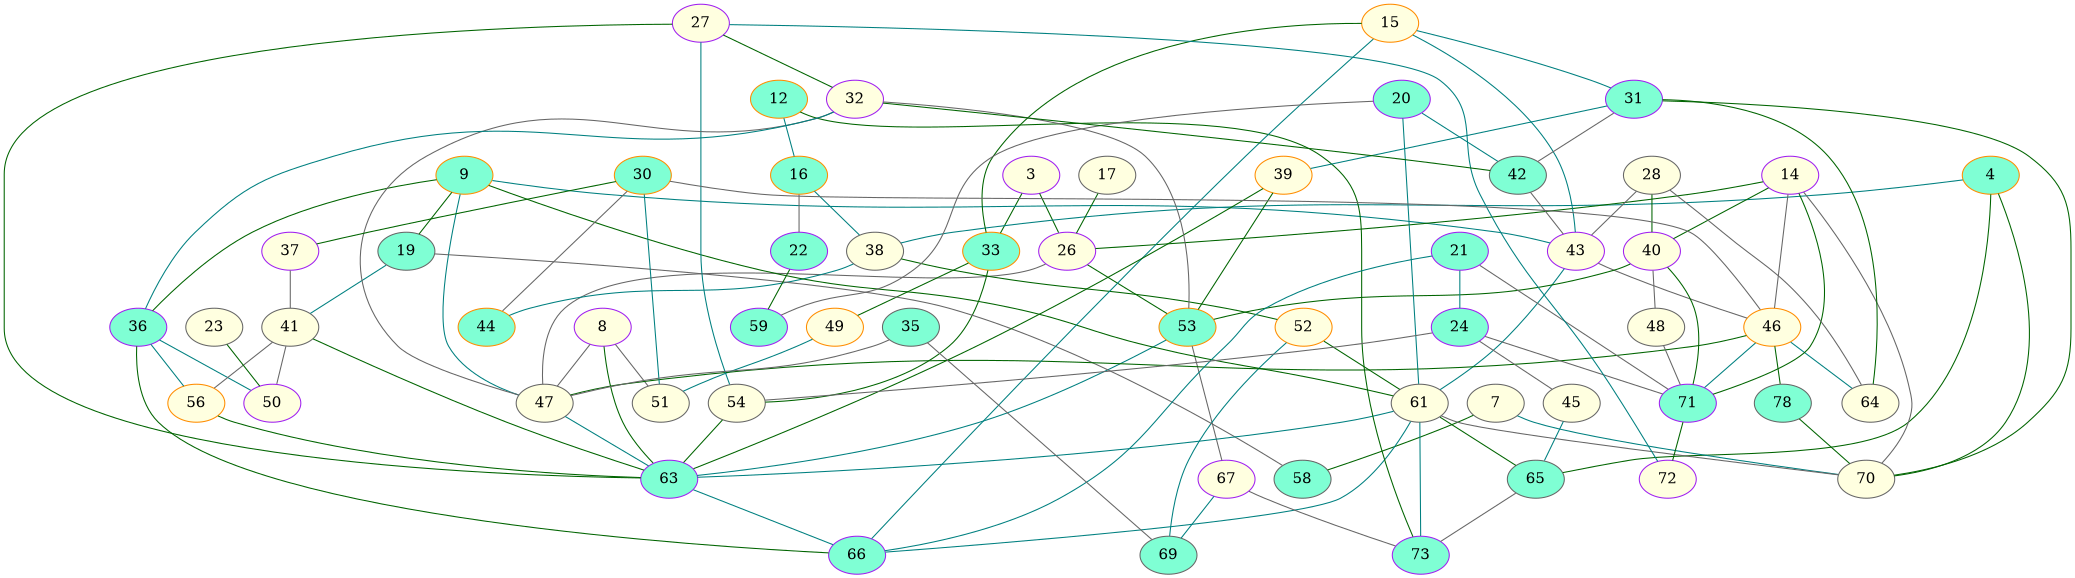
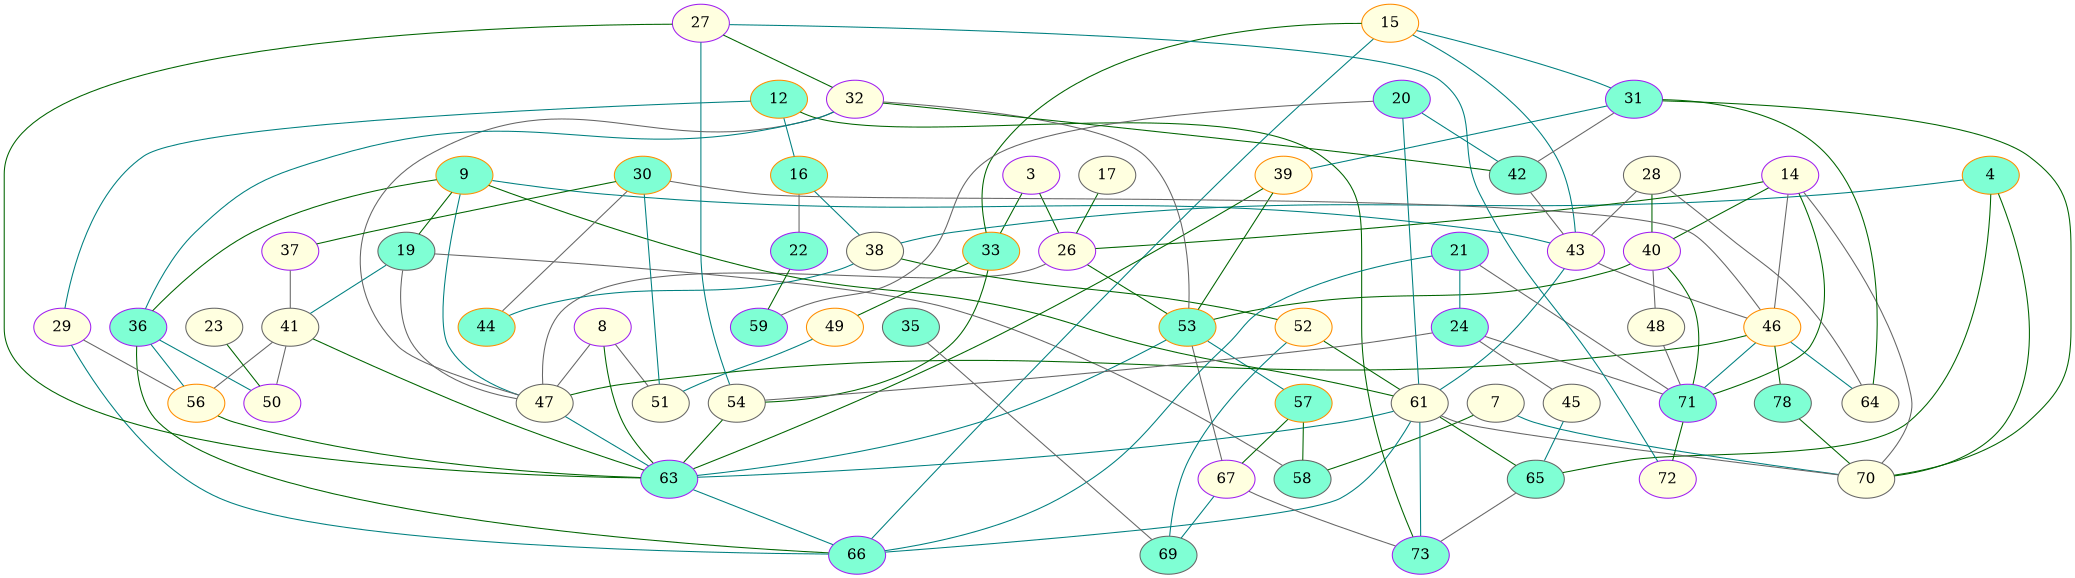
  graph {
    node [color=purple fillcolor=lightyellow style=filled]
    edge [color=darkgreen weight=1.0]
    3
    26
    33 [color=darkorange fillcolor=aquamarine]
    47 [color=gray40]
    53 [color=darkorange fillcolor=aquamarine]
    54 [color=gray40]
    49 [color=darkorange]
    4 [color=darkorange fillcolor=aquamarine]
    38 [color=gray40]
    65 [color=gray40 fillcolor=aquamarine]
    70 [color=gray40]
    44 [color=darkorange fillcolor=aquamarine]
    52 [color=darkorange]
    73 [fillcolor=aquamarine]
    7 [color=gray40]
    58 [color=gray40 fillcolor=aquamarine]
    8
    51 [color=gray40]
    63 [fillcolor=aquamarine]
    66 [fillcolor=aquamarine]
    9 [color=darkorange fillcolor=aquamarine]
    19 [color=gray40 fillcolor=aquamarine]
    36 [fillcolor=aquamarine]
    43
    61 [color=gray40]
    41 [color=gray40]
    50
    56 [color=darkorange]
    46 [color=darkorange]
    12 [color=darkorange fillcolor=aquamarine]
    16 [color=darkorange fillcolor=aquamarine]
+   29
    22 [fillcolor=aquamarine]
    14
    40
    71 [fillcolor=aquamarine]
    48 [color=gray40]
    64 [color=gray40]
    n39 [color=gray40 fillcolor=aquamarine label=78]
    72
    15 [color=darkorange]
    31 [fillcolor=aquamarine]
    42 [color=gray40 fillcolor=aquamarine]
    39 [color=darkorange]
    59 [fillcolor=aquamarine]
    17 [color=gray40]
    20 [fillcolor=aquamarine]
    21 [fillcolor=aquamarine]
    24 [fillcolor=aquamarine]
    45 [color=gray40]
    23 [color=gray40]
+   57 [color=darkorange fillcolor=aquamarine]
    67
    27
    32
    28 [color=gray40]
    30 [color=darkorange fillcolor=aquamarine]
    37
    35 [color=gray40 fillcolor=aquamarine]
    69 [color=gray40 fillcolor=aquamarine]
    3 -- 26
    3 -- 33
    26 -- 47 [color=gray40]
    26 -- 53
    33 -- 54
    33 -- 49
    47 -- 63 [color=teal]
    53 -- 63 [color=teal weight=2.0]
+   53 -- 57 [color=teal]
    53 -- 67 [color=gray40]
    54 -- 63 [weight=2.0]
    49 -- 51 [color=teal weight=2.0]
    4 -- 38 [color=teal]
    4 -- 65
    4 -- 70
    38 -- 44 [color=teal]
    38 -- 52
    65 -- 73 [color=gray40]
    52 -- 61
    52 -- 69 [color=teal]
    7 -- 70 [color=teal]
    7 -- 58
    8 -- 47 [color=gray40]
    8 -- 51 [color=gray40]
    8 -- 63 [weight=2.0]
    63 -- 66 [color=teal]
    9 -- 47 [color=teal]
    9 -- 19
    9 -- 36
    9 -- 43 [color=teal]
    9 -- 61
    19 -- 58 [color=gray40]
    19 -- 41 [color=teal]
    36 -- 66
    36 -- 50 [color=teal]
    36 -- 56 [color=teal]
    43 -- 61 [color=teal]
    43 -- 46 [color=gray40]
    61 -- 65
    61 -- 70 [color=gray40]
    61 -- 73 [color=teal]
    61 -- 63 [color=teal]
    61 -- 66 [color=teal]
    41 -- 63
    41 -- 50 [color=gray40]
    41 -- 56 [color=gray40]
    56 -- 63
    46 -- 47
    46 -- 71 [color=teal]
    46 -- 64 [color=teal]
    46 -- n39
    12 -- 73
    12 -- 16 [color=teal]
+   12 -- 29 [color=teal]
    16 -- 38 [color=teal]
    16 -- 22 [color=gray40]
+   29 -- 66 [color=teal]
+   29 -- 56 [color=gray40]
    22 -- 59
    14 -- 26
    14 -- 70 [color=gray40]
    14 -- 46 [color=gray40]
    14 -- 40
    14 -- 71
    40 -- 53 [weight=2.0]
    40 -- 71
    40 -- 48 [color=gray40]
    71 -- 72
    48 -- 71 [color=gray40]
    n39 -- 70
    15 -- 33
    15 -- 66 [color=teal]
    15 -- 43 [color=teal]
    15 -- 31 [color=teal]
    31 -- 70
    31 -- 64
    31 -- 42 [color=gray40]
    31 -- 39 [color=teal weight=2.0]
    42 -- 43 [color=gray40]
    39 -- 53
    39 -- 63
    17 -- 26
    20 -- 61 [color=teal]
    20 -- 42 [color=teal]
    20 -- 59 [color=gray40]
    21 -- 66 [color=teal]
    21 -- 71 [color=gray40 weight=2.0]
    21 -- 24 [color=teal]
    24 -- 54 [color=gray40]
    24 -- 71 [color=gray40]
    24 -- 45 [color=gray40]
    45 -- 65 [color=teal]
    23 -- 50
+   57 -- 58
+   57 -- 67
    67 -- 73 [color=gray40]
    67 -- 69 [color=teal]
    27 -- 54 [color=teal]
    27 -- 63 [weight=2.0]
    27 -- 72 [color=teal]
    27 -- 32
    32 -- 47 [color=gray40]
    32 -- 53 [color=gray40]
    32 -- 36 [color=teal]
    32 -- 42
    28 -- 43 [color=gray40]
    28 -- 40
    28 -- 64 [color=gray40]
    30 -- 44 [color=gray40]
    30 -- 51 [color=teal]
    30 -- 46 [color=gray40 weight=2.0]
    30 -- 37
    37 -- 41 [color=gray40]
-   35 -- 47 [color=gray40]
+   19 -- 47 [color=gray40]
    35 -- 69 [color=gray40]
  }
